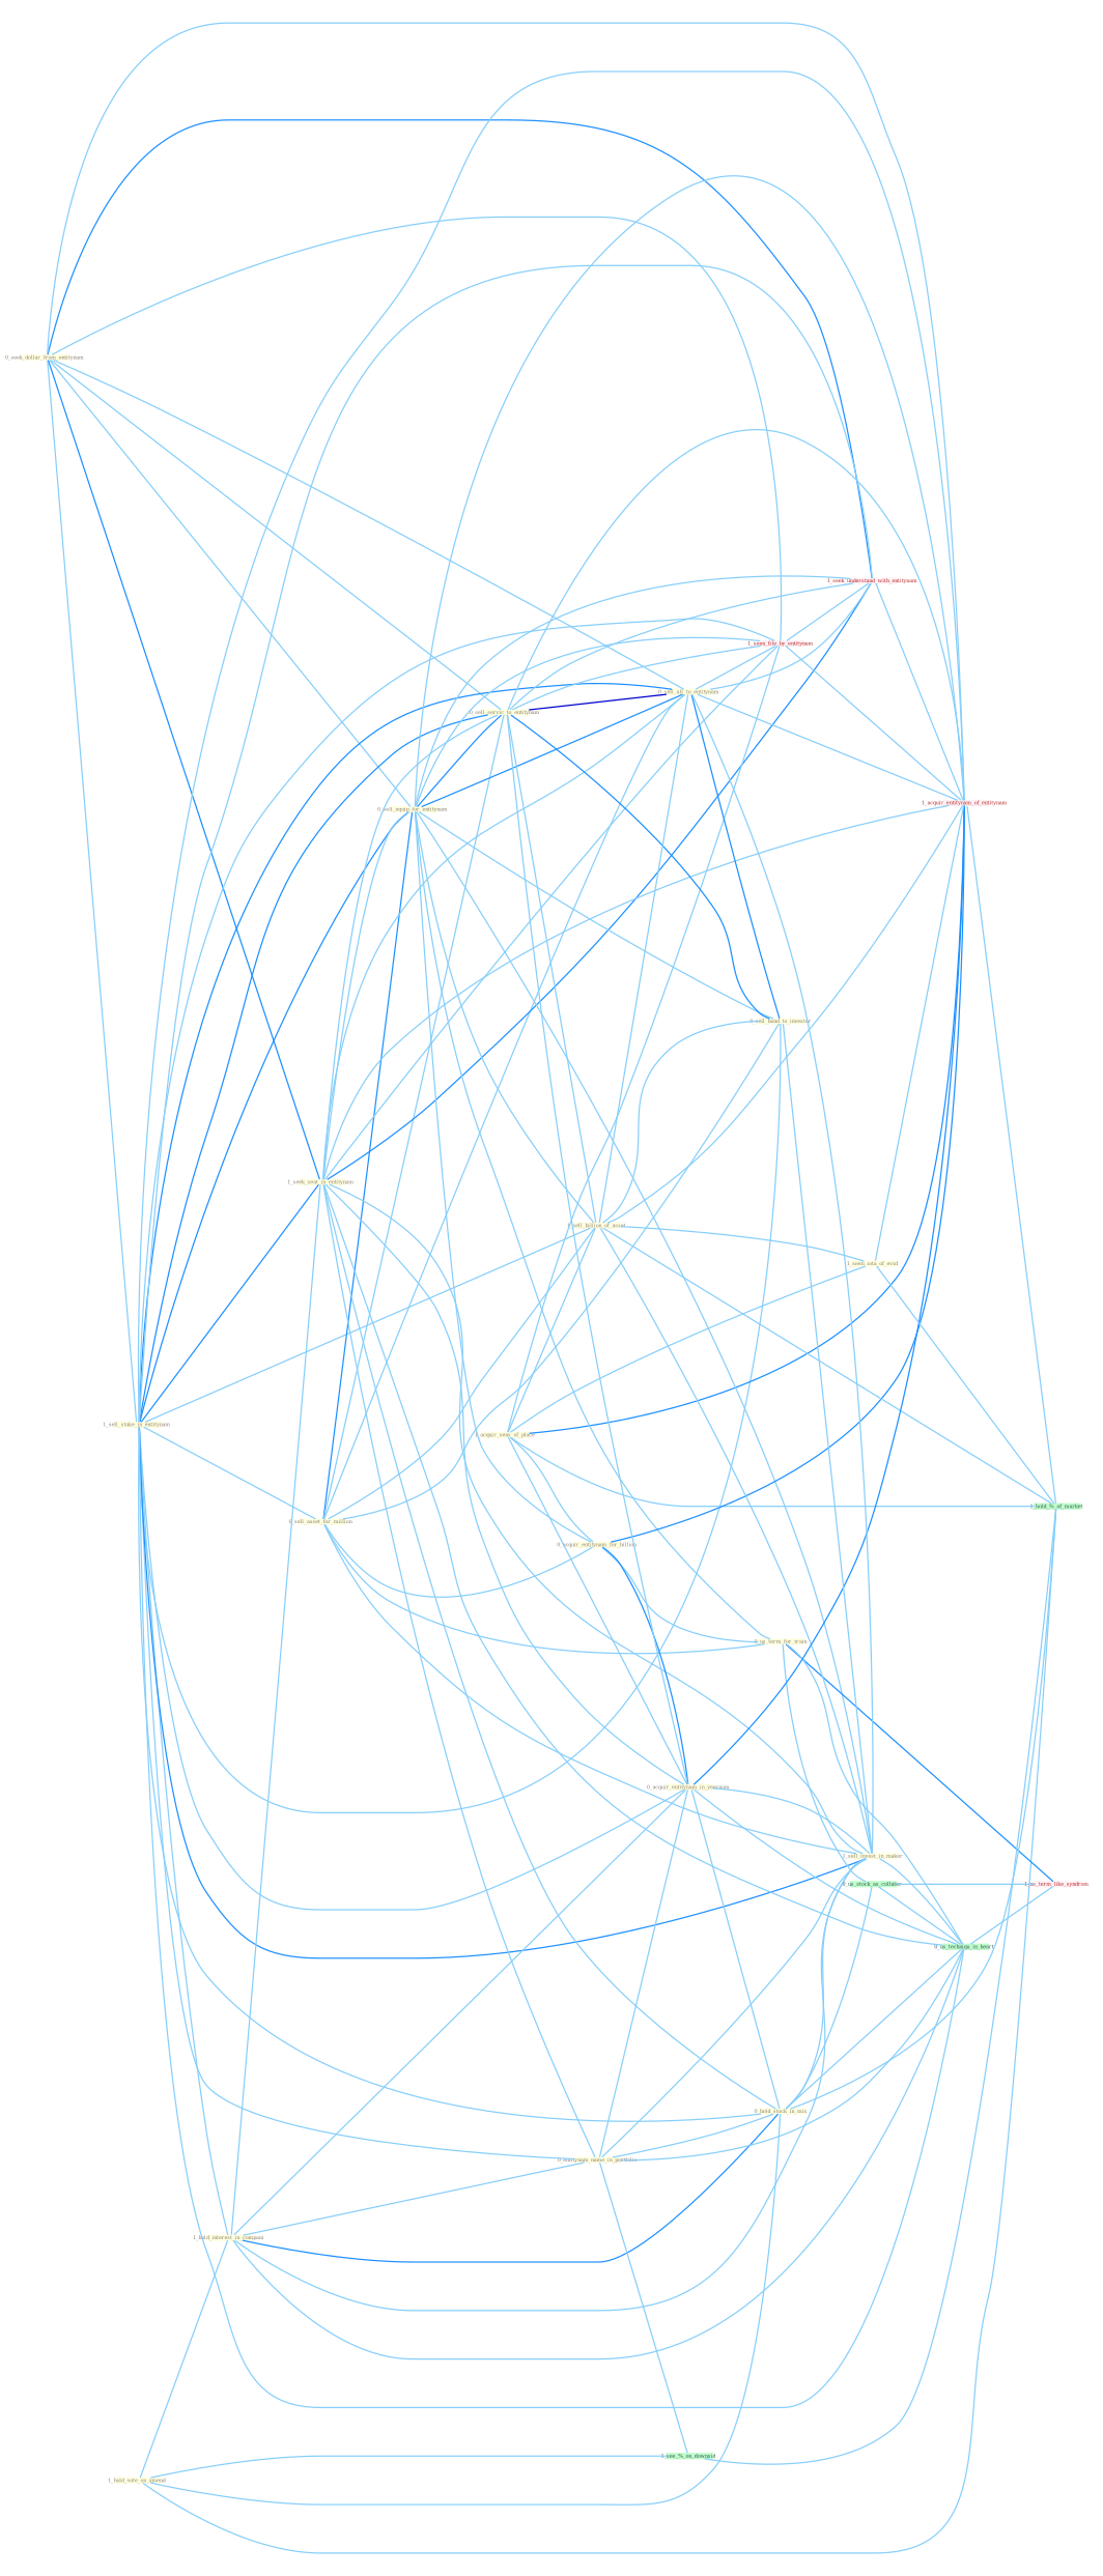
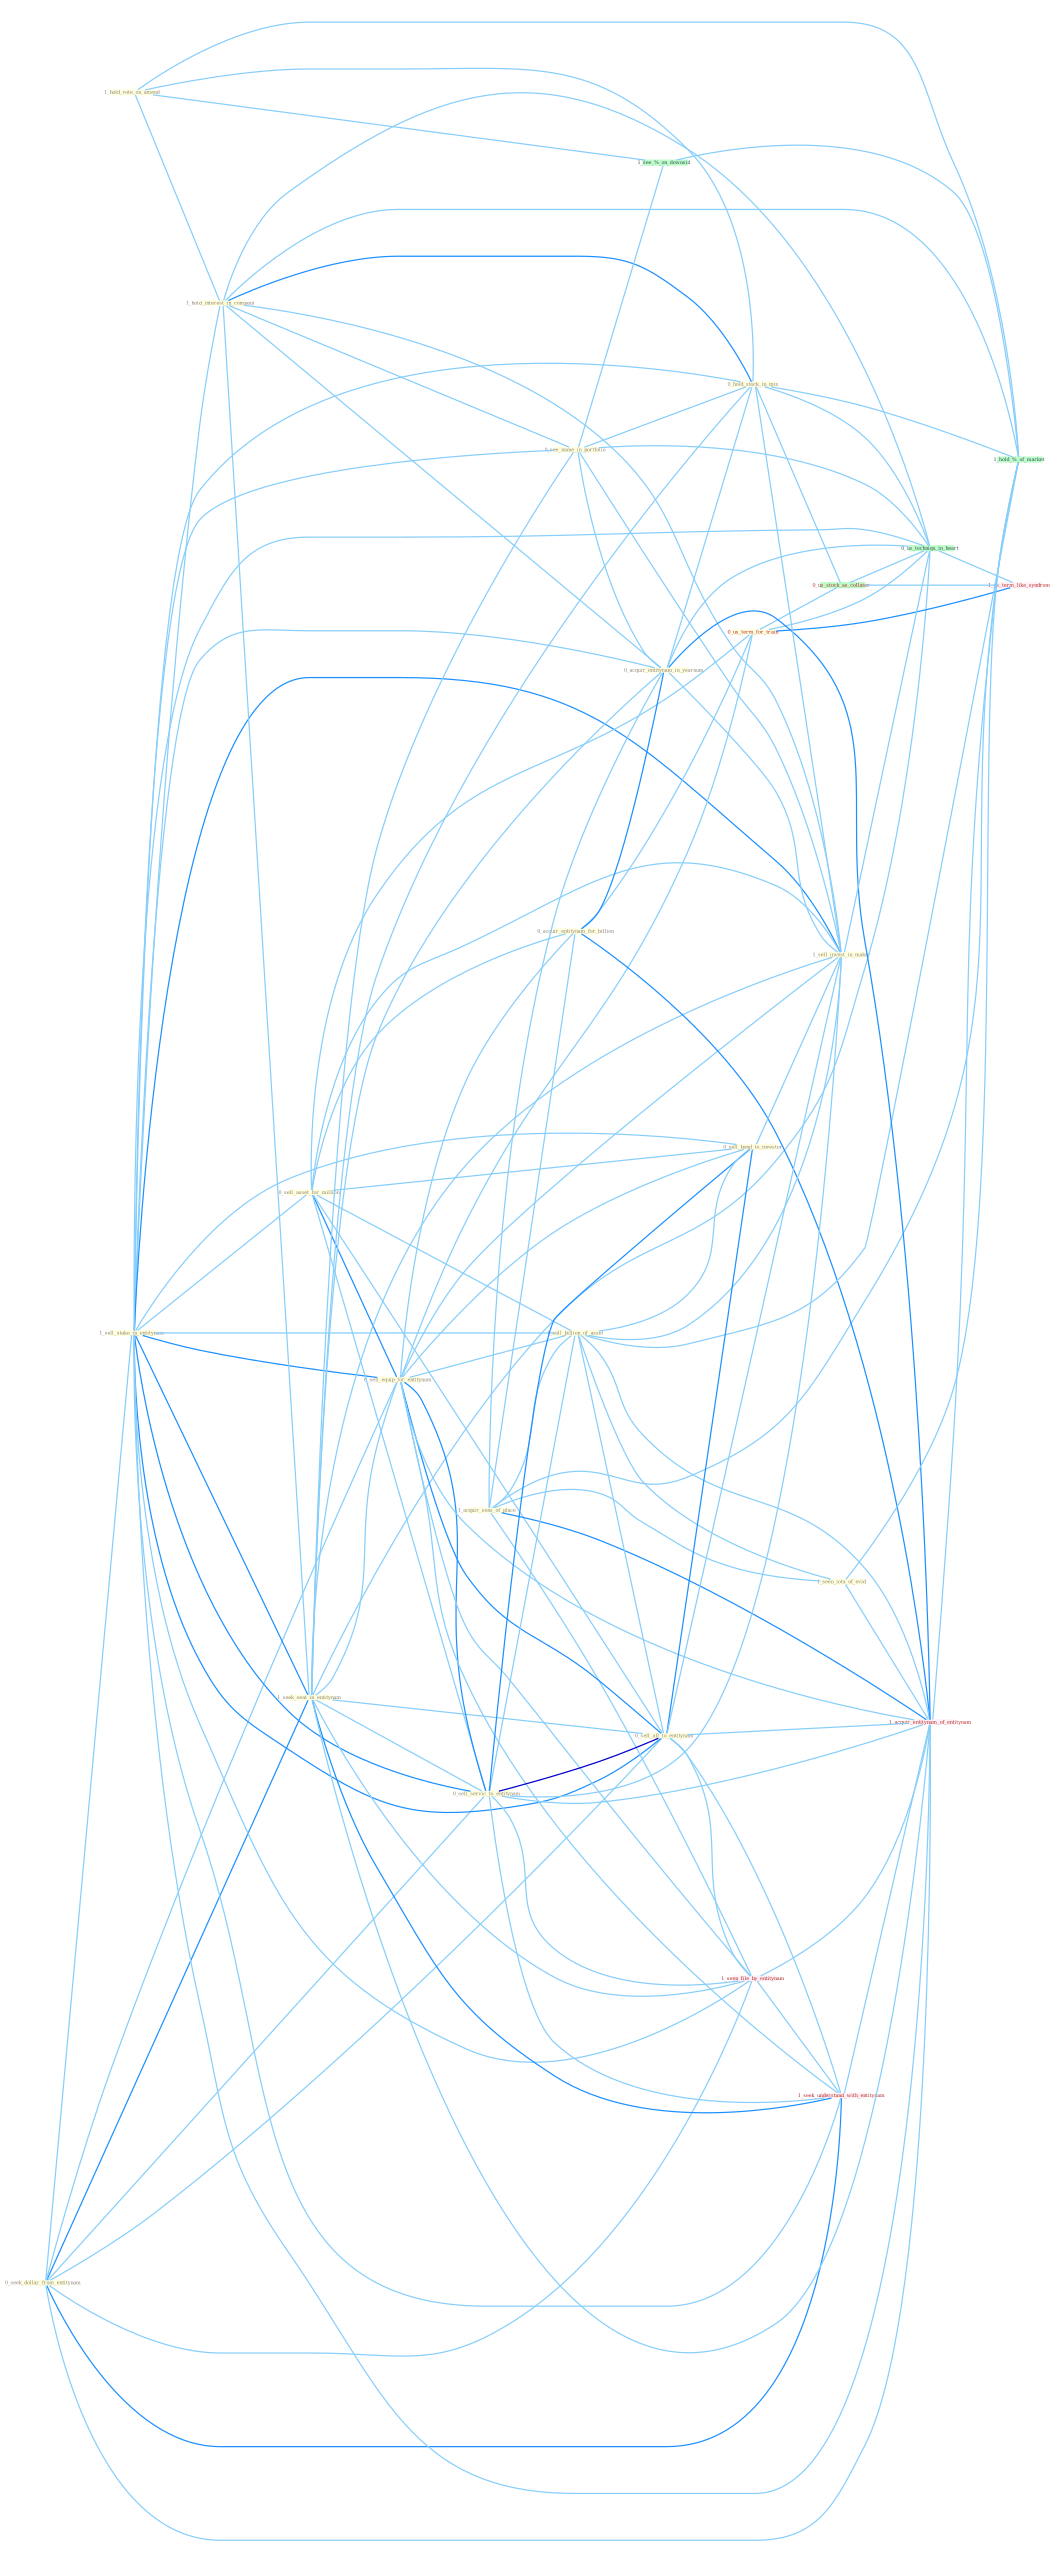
  graph {
    rankdir=LR
    node [color="#ffffe0" fixedsize=true fontcolor="#8b7d6b" fontsize=4 shape=polygon style=filled]
    edge [color="#87cefa" w=1]
    "0_seek_dollar_from_entitynam " [height=.06 width=.5]
    "1_sell_stake_in_entitynam " [height=.06 width=.5]
    "0_sell_asset_for_million " [height=.06 width=.5]
    "1_hold_vote_on_amend " [height=.06 width=.5]
    "1_hold_interest_in_compani " [height=.06 width=.5]
    "1_seek_seat_in_entitynam " [height=.06 width=.5]
    "1_acquir_sens_of_place " [height=.06 width=.5]
    "0_sell_equip_for_entitynam " [height=.06 width=.5]
    "0_acquir_entitynam_for_billion " [height=.06 width=.5]
    "0_sell_servic_to_entitynam " [height=.06 width=.5]
-   "0_us_term_for_train " [height=.06 width=.5]
-   "0_see_name_in_portfolio " [height=.06 width=.5 label="0_entitynam_name_in_portfolio"]
+   "0_us_term_for_train " [fontcolor="#b22222" height=.06 width=.5]
+   "0_see_name_in_portfolio " [height=.06 width=.5]
    "1_sell_billion_of_asset " [height=.06 width=.5]
    "0_acquir_entitynam_in_yearnum " [height=.06 width=.5]
    "0_sell_all_to_entitynam " [height=.06 width=.5]
    "0_hold_stock_in_mix " [height=.06 width=.5]
    "1_seen_iota_of_evid " [height=.06 width=.5]
    "0_sell_bond_to_investor " [height=.06 width=.5]
    "1_sell_invest_in_maker " [height=.06 width=.5]
    "1_seen_file_by_entitynam " [color="#fff0f5" fontcolor="#b22222" height=.06 width=.5]
    "1_seek_understand_with_entitynam " [color="#fff0f5" fontcolor="#b22222" height=.06 width=.5]
    "1_acquir_entitynam_of_entitynam " [color="#fff0f5" fontcolor="#b22222" height=.06 width=.5]
    "1_us_term_like_syndrom " [color="#fff0f5" fontcolor="#b22222" height=.06 width=.5]
    "0_us_techniqu_in_heart " [color="#BDFCC9" fontcolor="#2f4f4f" height=.06 width=.5]
    "1_see_%_on_downsid " [color="#BDFCC9" fontcolor="#2f4f4f" height=.06 width=.5]
    "1_hold_%_of_market " [color="#BDFCC9" fontcolor="#2f4f4f" height=.06 width=.5]
-   "0_us_stock_as_collater " [color="#BDFCC9" fontcolor="#2f4f4f" height=.06 width=.5]
+   "0_us_stock_as_collater " [color="#BDFCC9" fontcolor="#b22222" height=.06 width=.5]
    subgraph sub_1 {
      "0_seek_dollar_from_entitynam "
      "1_sell_stake_in_entitynam "
      "0_sell_asset_for_million "
      "1_hold_vote_on_amend "
      "1_hold_interest_in_compani "
      "1_seek_seat_in_entitynam "
      "1_acquir_sens_of_place "
      "0_sell_equip_for_entitynam "
      "0_acquir_entitynam_for_billion "
      "0_sell_servic_to_entitynam "
      "0_us_term_for_train "
      "0_see_name_in_portfolio "
      "1_sell_billion_of_asset "
      "0_acquir_entitynam_in_yearnum "
      "0_sell_all_to_entitynam "
      "0_hold_stock_in_mix "
      "1_seen_iota_of_evid "
      "0_sell_bond_to_investor "
      "1_sell_invest_in_maker "
    }
    subgraph sub_2 {
      "1_seen_file_by_entitynam "
      "1_seek_understand_with_entitynam "
      "1_acquir_entitynam_of_entitynam "
      "1_us_term_like_syndrom "
    }
    "0_seek_dollar_from_entitynam " -- "1_sell_stake_in_entitynam "
    "0_seek_dollar_from_entitynam " -- "1_seek_seat_in_entitynam " [color="#1e90ff" w=2]
    "0_seek_dollar_from_entitynam " -- "0_sell_equip_for_entitynam "
    "0_seek_dollar_from_entitynam " -- "0_sell_servic_to_entitynam "
    "0_seek_dollar_from_entitynam " -- "0_sell_all_to_entitynam "
    "0_seek_dollar_from_entitynam " -- "1_seen_file_by_entitynam "
    "0_seek_dollar_from_entitynam " -- "1_seek_understand_with_entitynam " [color="#1e90ff" w=2]
    "0_seek_dollar_from_entitynam " -- "1_acquir_entitynam_of_entitynam "
    "1_sell_stake_in_entitynam " -- "0_sell_asset_for_million "
    "1_sell_stake_in_entitynam " -- "1_hold_interest_in_compani "
    "1_sell_stake_in_entitynam " -- "1_seek_seat_in_entitynam " [color="#1e90ff" w=2]
    "1_sell_stake_in_entitynam " -- "0_sell_equip_for_entitynam " [color="#1e90ff" w=2]
    "1_sell_stake_in_entitynam " -- "0_sell_servic_to_entitynam " [color="#1e90ff" w=2]
    "1_sell_stake_in_entitynam " -- "0_see_name_in_portfolio "
    "1_sell_stake_in_entitynam " -- "1_sell_billion_of_asset "
    "1_sell_stake_in_entitynam " -- "0_acquir_entitynam_in_yearnum "
    "1_sell_stake_in_entitynam " -- "0_sell_all_to_entitynam " [color="#1e90ff" w=2]
    "1_sell_stake_in_entitynam " -- "0_hold_stock_in_mix "
    "1_sell_stake_in_entitynam " -- "0_sell_bond_to_investor "
    "1_sell_stake_in_entitynam " -- "1_sell_invest_in_maker " [color="#1e90ff" w=2]
    "1_sell_stake_in_entitynam " -- "1_seen_file_by_entitynam "
    "1_sell_stake_in_entitynam " -- "1_seek_understand_with_entitynam "
    "1_sell_stake_in_entitynam " -- "1_acquir_entitynam_of_entitynam "
    "1_sell_stake_in_entitynam " -- "0_us_techniqu_in_heart "
    "0_sell_asset_for_million " -- "0_sell_equip_for_entitynam " [color="#1e90ff" w=2]
    "0_sell_asset_for_million " -- "0_acquir_entitynam_for_billion "
    "0_sell_asset_for_million " -- "0_sell_servic_to_entitynam "
    "0_sell_asset_for_million " -- "0_us_term_for_train "
    "0_sell_asset_for_million " -- "1_sell_billion_of_asset "
    "0_sell_asset_for_million " -- "0_sell_all_to_entitynam "
    "0_sell_asset_for_million " -- "0_sell_bond_to_investor "
    "0_sell_asset_for_million " -- "1_sell_invest_in_maker "
    "1_hold_vote_on_amend " -- "1_hold_interest_in_compani "
    "1_hold_vote_on_amend " -- "0_hold_stock_in_mix "
    "1_hold_vote_on_amend " -- "1_see_%_on_downsid "
    "1_hold_vote_on_amend " -- "1_hold_%_of_market "
    "1_hold_interest_in_compani " -- "1_seek_seat_in_entitynam "
    "1_hold_interest_in_compani " -- "0_see_name_in_portfolio "
    "1_hold_interest_in_compani " -- "0_acquir_entitynam_in_yearnum "
    "1_hold_interest_in_compani " -- "0_hold_stock_in_mix " [color="#1e90ff" w=2]
    "1_hold_interest_in_compani " -- "1_sell_invest_in_maker "
    "1_hold_interest_in_compani " -- "0_us_techniqu_in_heart "
+   "1_hold_interest_in_compani " -- "1_hold_%_of_market "
    "1_seek_seat_in_entitynam " -- "0_sell_equip_for_entitynam "
    "1_seek_seat_in_entitynam " -- "0_sell_servic_to_entitynam "
    "1_seek_seat_in_entitynam " -- "0_see_name_in_portfolio "
    "1_seek_seat_in_entitynam " -- "0_acquir_entitynam_in_yearnum "
    "1_seek_seat_in_entitynam " -- "0_sell_all_to_entitynam "
    "1_seek_seat_in_entitynam " -- "0_hold_stock_in_mix "
    "1_seek_seat_in_entitynam " -- "1_sell_invest_in_maker "
    "1_seek_seat_in_entitynam " -- "1_seen_file_by_entitynam "
    "1_seek_seat_in_entitynam " -- "1_seek_understand_with_entitynam " [color="#1e90ff" w=2]
    "1_seek_seat_in_entitynam " -- "1_acquir_entitynam_of_entitynam "
    "1_seek_seat_in_entitynam " -- "0_us_techniqu_in_heart "
    "1_acquir_sens_of_place " -- "0_acquir_entitynam_for_billion "
    "1_acquir_sens_of_place " -- "1_sell_billion_of_asset "
    "1_acquir_sens_of_place " -- "0_acquir_entitynam_in_yearnum "
    "1_acquir_sens_of_place " -- "1_seen_iota_of_evid "
    "1_acquir_sens_of_place " -- "1_seen_file_by_entitynam "
    "1_acquir_sens_of_place " -- "1_acquir_entitynam_of_entitynam " [color="#1e90ff" w=2]
    "1_acquir_sens_of_place " -- "1_hold_%_of_market "
    "0_sell_equip_for_entitynam " -- "0_acquir_entitynam_for_billion "
    "0_sell_equip_for_entitynam " -- "0_sell_servic_to_entitynam " [color="#1e90ff" w=2]
    "0_sell_equip_for_entitynam " -- "0_us_term_for_train "
    "0_sell_equip_for_entitynam " -- "1_sell_billion_of_asset "
    "0_sell_equip_for_entitynam " -- "0_sell_all_to_entitynam " [color="#1e90ff" w=2]
    "0_sell_equip_for_entitynam " -- "0_sell_bond_to_investor "
    "0_sell_equip_for_entitynam " -- "1_sell_invest_in_maker "
    "0_sell_equip_for_entitynam " -- "1_seen_file_by_entitynam "
    "0_sell_equip_for_entitynam " -- "1_seek_understand_with_entitynam "
    "0_sell_equip_for_entitynam " -- "1_acquir_entitynam_of_entitynam "
    "0_acquir_entitynam_for_billion " -- "0_us_term_for_train "
    "0_acquir_entitynam_for_billion " -- "0_acquir_entitynam_in_yearnum " [color="#1e90ff" w=2]
    "0_acquir_entitynam_for_billion " -- "1_acquir_entitynam_of_entitynam " [color="#1e90ff" w=2]
    "0_sell_servic_to_entitynam " -- "1_sell_billion_of_asset "
    "0_sell_servic_to_entitynam " -- "0_sell_all_to_entitynam " [color="#0000cd" w=3]
    "0_sell_servic_to_entitynam " -- "0_sell_bond_to_investor " [color="#1e90ff" w=2]
-   "0_sell_servic_to_entitynam " -- "0_acquir_entitynam_in_yearnum "
+   "0_sell_servic_to_entitynam " -- "1_sell_invest_in_maker "
    "0_sell_servic_to_entitynam " -- "1_seen_file_by_entitynam "
    "0_sell_servic_to_entitynam " -- "1_seek_understand_with_entitynam "
    "0_sell_servic_to_entitynam " -- "1_acquir_entitynam_of_entitynam "
    "0_us_term_for_train " -- "1_us_term_like_syndrom " [color="#1e90ff" w=2]
    "0_us_term_for_train " -- "0_us_techniqu_in_heart "
    "0_us_term_for_train " -- "0_us_stock_as_collater "
    "0_see_name_in_portfolio " -- "0_acquir_entitynam_in_yearnum "
    "0_see_name_in_portfolio " -- "0_hold_stock_in_mix "
    "0_see_name_in_portfolio " -- "1_sell_invest_in_maker "
    "0_see_name_in_portfolio " -- "0_us_techniqu_in_heart "
    "0_see_name_in_portfolio " -- "1_see_%_on_downsid "
    "1_sell_billion_of_asset " -- "0_sell_all_to_entitynam "
    "1_sell_billion_of_asset " -- "1_seen_iota_of_evid "
    "1_sell_billion_of_asset " -- "0_sell_bond_to_investor "
    "1_sell_billion_of_asset " -- "1_sell_invest_in_maker "
    "1_sell_billion_of_asset " -- "1_acquir_entitynam_of_entitynam "
    "1_sell_billion_of_asset " -- "1_hold_%_of_market "
    "0_acquir_entitynam_in_yearnum " -- "0_hold_stock_in_mix "
    "0_acquir_entitynam_in_yearnum " -- "1_sell_invest_in_maker "
    "0_acquir_entitynam_in_yearnum " -- "1_acquir_entitynam_of_entitynam " [color="#1e90ff" w=2]
    "0_acquir_entitynam_in_yearnum " -- "0_us_techniqu_in_heart "
    "0_sell_all_to_entitynam " -- "0_sell_bond_to_investor " [color="#1e90ff" w=2]
    "0_sell_all_to_entitynam " -- "1_sell_invest_in_maker "
    "0_sell_all_to_entitynam " -- "1_seen_file_by_entitynam "
    "0_sell_all_to_entitynam " -- "1_seek_understand_with_entitynam "
    "0_sell_all_to_entitynam " -- "1_acquir_entitynam_of_entitynam "
    "0_hold_stock_in_mix " -- "1_sell_invest_in_maker "
    "0_hold_stock_in_mix " -- "0_us_techniqu_in_heart "
    "0_hold_stock_in_mix " -- "1_hold_%_of_market "
    "0_hold_stock_in_mix " -- "0_us_stock_as_collater "
    "1_seen_iota_of_evid " -- "1_acquir_entitynam_of_entitynam "
    "1_seen_iota_of_evid " -- "1_hold_%_of_market "
    "0_sell_bond_to_investor " -- "1_sell_invest_in_maker "
    "1_sell_invest_in_maker " -- "0_us_techniqu_in_heart "
    "1_seen_file_by_entitynam " -- "1_seek_understand_with_entitynam "
    "1_seen_file_by_entitynam " -- "1_acquir_entitynam_of_entitynam "
    "1_seek_understand_with_entitynam " -- "1_acquir_entitynam_of_entitynam "
    "1_acquir_entitynam_of_entitynam " -- "1_hold_%_of_market "
    "0_us_techniqu_in_heart " -- "1_us_term_like_syndrom "
    "1_see_%_on_downsid " -- "1_hold_%_of_market "
    "0_us_stock_as_collater " -- "1_us_term_like_syndrom "
    "0_us_stock_as_collater " -- "0_us_techniqu_in_heart "
  }
